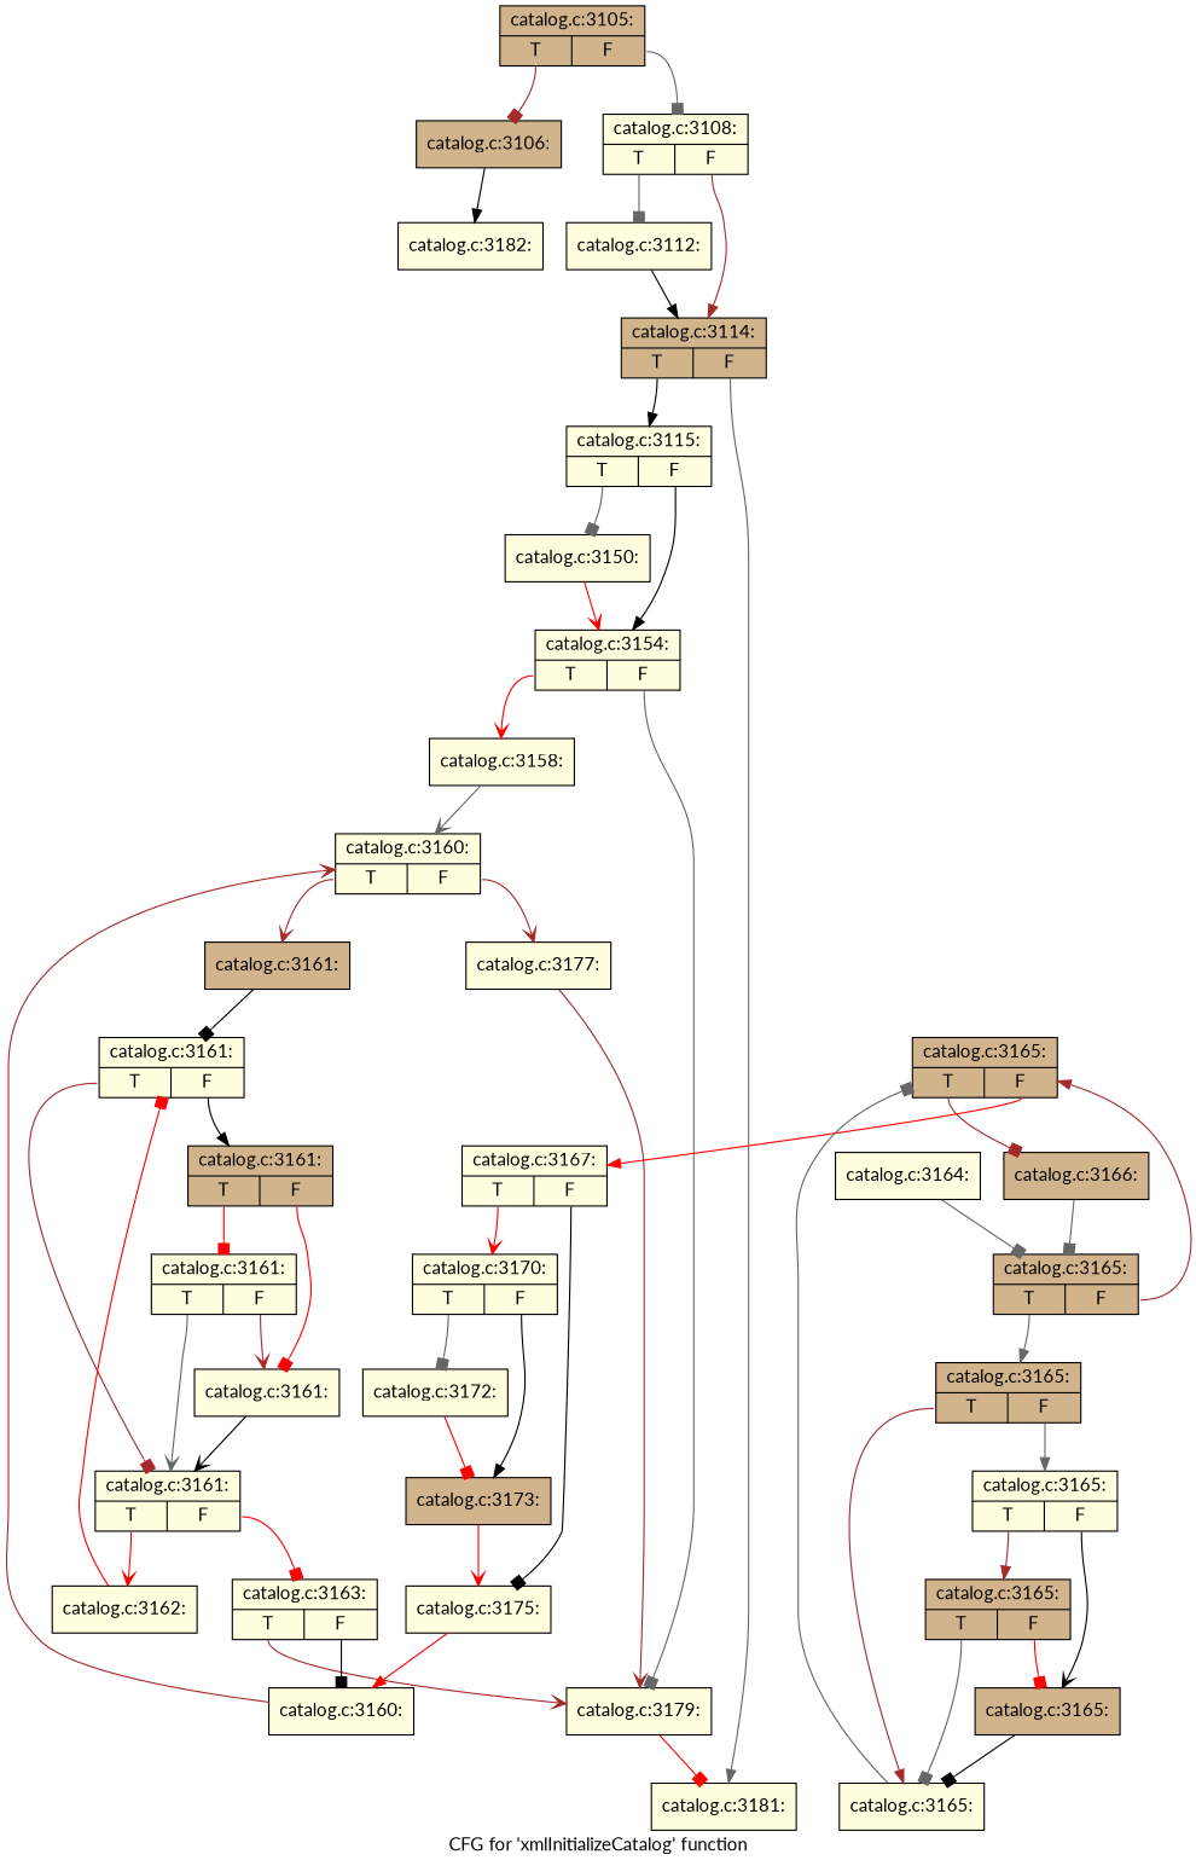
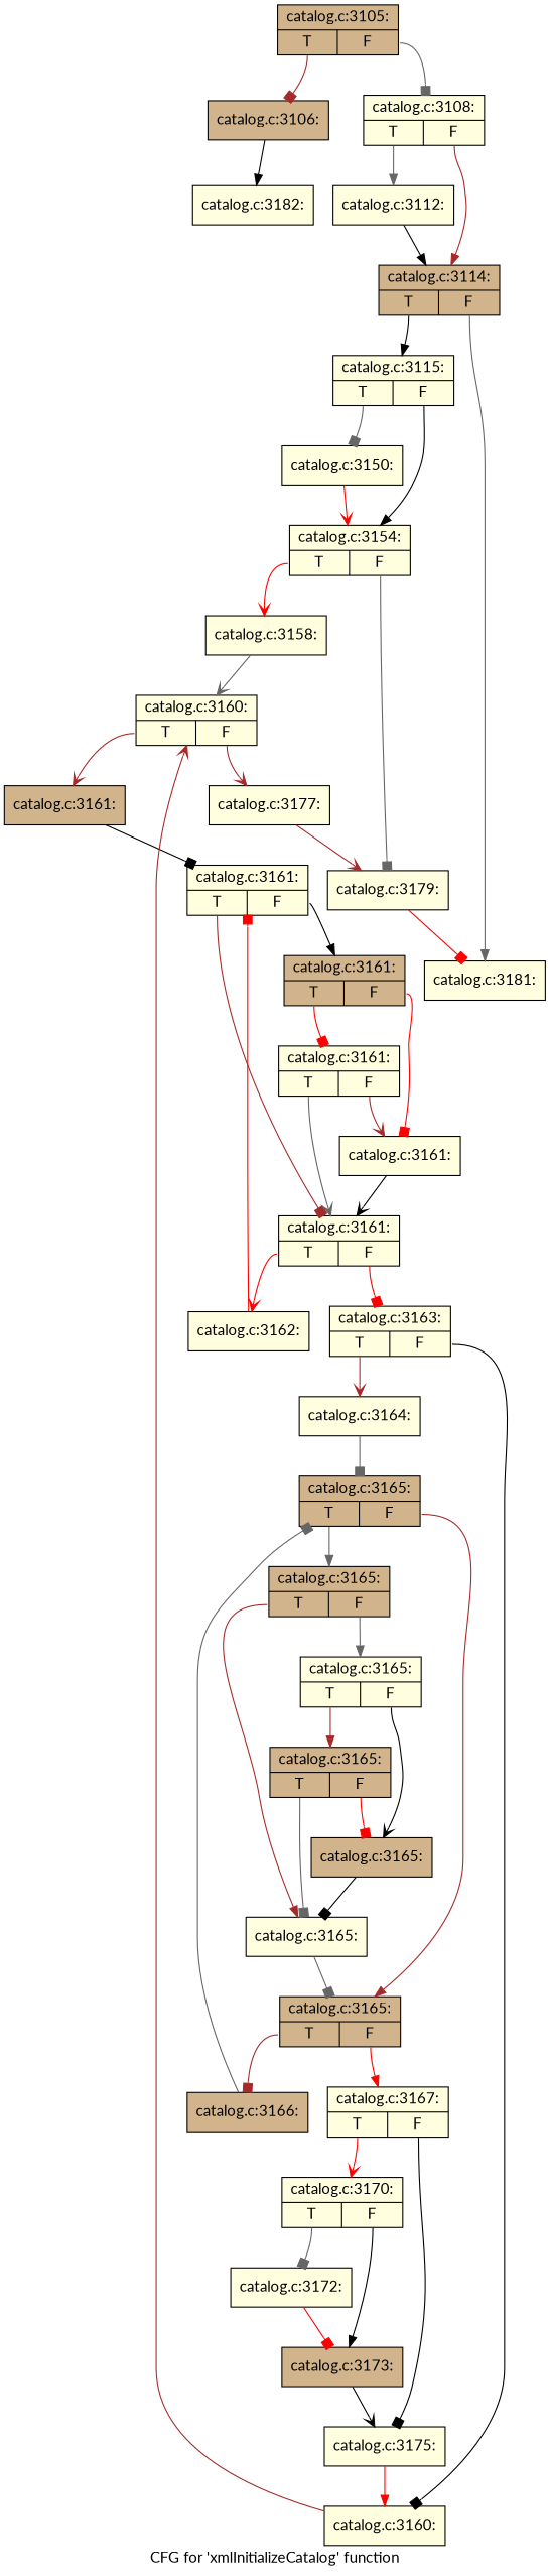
  digraph {
    fontname=Lato
    label="CFG for 'xmlInitializeCatalog' function"
    node [fillcolor=lightyellow fontname=Lato shape=record style=filled]
    edge [arrowhead=box color=gray40 fontname=Lato tailport=s0]
    n1 [fillcolor=tan label="{catalog.c:3105:|{<s0>T|<s1>F}}"]
    n2 [fillcolor=tan label="{catalog.c:3106:}"]
    n3 [label="{catalog.c:3108:|{<s0>T|<s1>F}}"]
    n4 [label="{catalog.c:3182:}"]
    n5 [label="{catalog.c:3112:}"]
    n6 [fillcolor=tan label="{catalog.c:3114:|{<s0>T|<s1>F}}"]
    n7 [label="{catalog.c:3115:|{<s0>T|<s1>F}}"]
    n8 [label="{catalog.c:3181:}"]
    n9 [label="{catalog.c:3150:}"]
    n10 [label="{catalog.c:3154:|{<s0>T|<s1>F}}"]
    n11 [label="{catalog.c:3158:}"]
    n12 [label="{catalog.c:3179:}"]
    n13 [label="{catalog.c:3160:|{<s0>T|<s1>F}}"]
    n14 [fillcolor=tan label="{catalog.c:3161:}"]
    n15 [label="{catalog.c:3177:}"]
    n16 [label="{catalog.c:3161:|{<s0>T|<s1>F}}"]
    n17 [label="{catalog.c:3161:|{<s0>T|<s1>F}}"]
    n18 [fillcolor=tan label="{catalog.c:3161:|{<s0>T|<s1>F}}"]
    n19 [label="{catalog.c:3162:}"]
    n20 [label="{catalog.c:3163:|{<s0>T|<s1>F}}"]
    n21 [label="{catalog.c:3161:|{<s0>T|<s1>F}}"]
    n22 [label="{catalog.c:3161:}"]
    n23 [label="{catalog.c:3164:}"]
    n24 [label="{catalog.c:3160:}"]
    n25 [fillcolor=tan label="{catalog.c:3165:|{<s0>T|<s1>F}}"]
    n26 [fillcolor=tan label="{catalog.c:3165:|{<s0>T|<s1>F}}"]
    n27 [fillcolor=tan label="{catalog.c:3165:|{<s0>T|<s1>F}}"]
    n28 [label="{catalog.c:3165:}"]
    n29 [label="{catalog.c:3165:|{<s0>T|<s1>F}}"]
    n30 [fillcolor=tan label="{catalog.c:3166:}"]
    n31 [label="{catalog.c:3167:|{<s0>T|<s1>F}}"]
    n32 [fillcolor=tan label="{catalog.c:3165:|{<s0>T|<s1>F}}"]
    n33 [fillcolor=tan label="{catalog.c:3165:}"]
    n34 [label="{catalog.c:3170:|{<s0>T|<s1>F}}"]
    n35 [label="{catalog.c:3175:}"]
    n36 [label="{catalog.c:3172:}"]
    n37 [fillcolor=tan label="{catalog.c:3173:}"]
    n1 -> n2 [color=brown]
    n1 -> n3 [tailport=s1]
    n2 -> n4 [arrowhead=normal color=black tailport=""]
-   n3 -> n5
+   n3 -> n5 [arrowhead=normal]
    n3 -> n6 [arrowhead=normal color=brown tailport=s1]
    n5 -> n6 [arrowhead=normal color=black tailport=""]
    n6 -> n7 [arrowhead=normal color=black]
    n6 -> n8 [arrowhead=normal tailport=s1]
    n7 -> n9
    n7 -> n10 [arrowhead=normal color=black tailport=s1]
    n9 -> n10 [arrowhead=vee color=red tailport=""]
    n10 -> n11 [arrowhead=vee color=red]
    n10 -> n12 [tailport=s1]
    n11 -> n13 [arrowhead=vee tailport=""]
    n12 -> n8 [color=red tailport=""]
    n13 -> n14 [arrowhead=vee color=brown]
    n13 -> n15 [arrowhead=vee color=brown tailport=s1]
    n14 -> n16 [color=black tailport=""]
    n15 -> n12 [arrowhead=vee color=brown tailport=""]
    n16 -> n17 [color=brown]
    n16 -> n18 [arrowhead=normal color=black tailport=s1]
    n17 -> n19 [arrowhead=vee color=red]
    n17 -> n20 [color=red tailport=s1]
    n18 -> n21 [color=red]
    n18 -> n22 [color=red tailport=s1]
    n19 -> n16 [color=red tailport=""]
-   n20 -> n12 [arrowhead=vee color=brown]
+   n20 -> n23 [arrowhead=vee color=brown]
    n20 -> n24 [color=black tailport=s1]
    n21 -> n17 [arrowhead=vee]
    n21 -> n22 [arrowhead=vee color=brown tailport=s1]
    n22 -> n17 [arrowhead=vee color=black tailport=""]
    n23 -> n25 [tailport=""]
    n24 -> n13 [arrowhead=vee color=brown tailport=""]
    n25 -> n26 [arrowhead=normal]
    n25 -> n27 [arrowhead=normal color=brown tailport=s1]
    n26 -> n28 [arrowhead=normal color=brown]
    n26 -> n29 [arrowhead=normal tailport=s1]
    n27 -> n30 [color=brown]
    n27 -> n31 [arrowhead=normal color=red tailport=s1]
    n28 -> n27 [tailport=""]
    n29 -> n32 [arrowhead=normal color=brown]
    n29 -> n33 [arrowhead=vee color=black tailport=s1]
    n30 -> n25 [tailport=""]
    n31 -> n34 [arrowhead=vee color=red]
    n31 -> n35 [color=black tailport=s1]
    n32 -> n28
    n32 -> n33 [color=red tailport=s1]
    n33 -> n28 [color=black tailport=""]
    n34 -> n36
    n34 -> n37 [arrowhead=normal color=black tailport=s1]
    n35 -> n24 [arrowhead=normal color=red tailport=""]
    n36 -> n37 [color=red tailport=""]
-   n37 -> n35 [arrowhead=vee color=red tailport=""]
+   n37 -> n35 [arrowhead=vee color=black tailport=""]
  }
